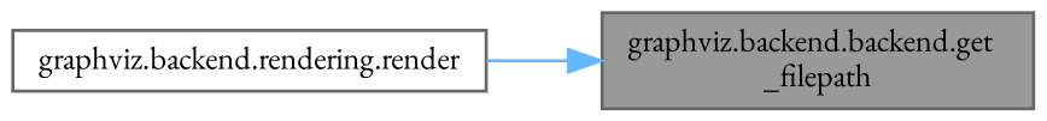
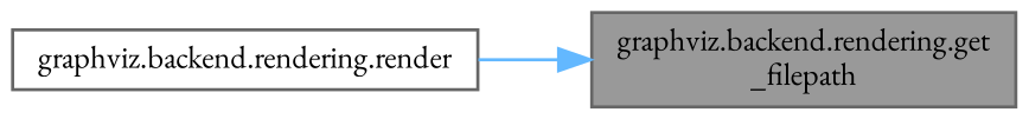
  digraph {
    rankdir=RL
    fontname="EB Garamond"
    node [fontname="EB Garamond" fontsize=10 shape=box style=filled]
-   n1 [color=gray40 fillcolor=grey60 fontcolor=black height=0.2 label="graphviz.backend.backend.get\l_filepath" width=0.4]
+   n1 [color=gray40 fillcolor=grey60 fontcolor=black height=0.2 label="graphviz.backend.rendering.get\l_filepath" width=0.4]
    n2 [color=grey40 fillcolor=white height=0.2 label="graphviz.backend.rendering.render" width=0.4]
    n1 -> n2 [color=steelblue1 dir=back fontname="EB Garamond" fontsize=10 labelfontname=Helvetica labelfontsize=10 style=solid]
  }
